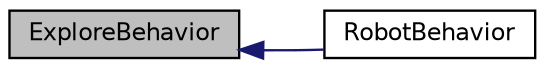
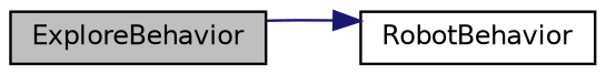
  digraph {
    rankdir=LR
    node [color=black fontname=Helvetica fontsize=10 shape=record style=filled]
    n1 [fillcolor=grey75 fontcolor=black height=0.2 label=ExploreBehavior width=0.4]
    n2 [fillcolor=white height=0.2 label=RobotBehavior width=0.4]
-   n1 -> n2 [color=midnightblue dir=back fontname=Helvetica fontsize=10 labelfontname=Helvetica labelfontsize=10 style=solid]
+   n2 -> n1 [color=midnightblue dir=back fontname=Helvetica fontsize=10 labelfontname=Helvetica labelfontsize=10 style=solid]
  }
